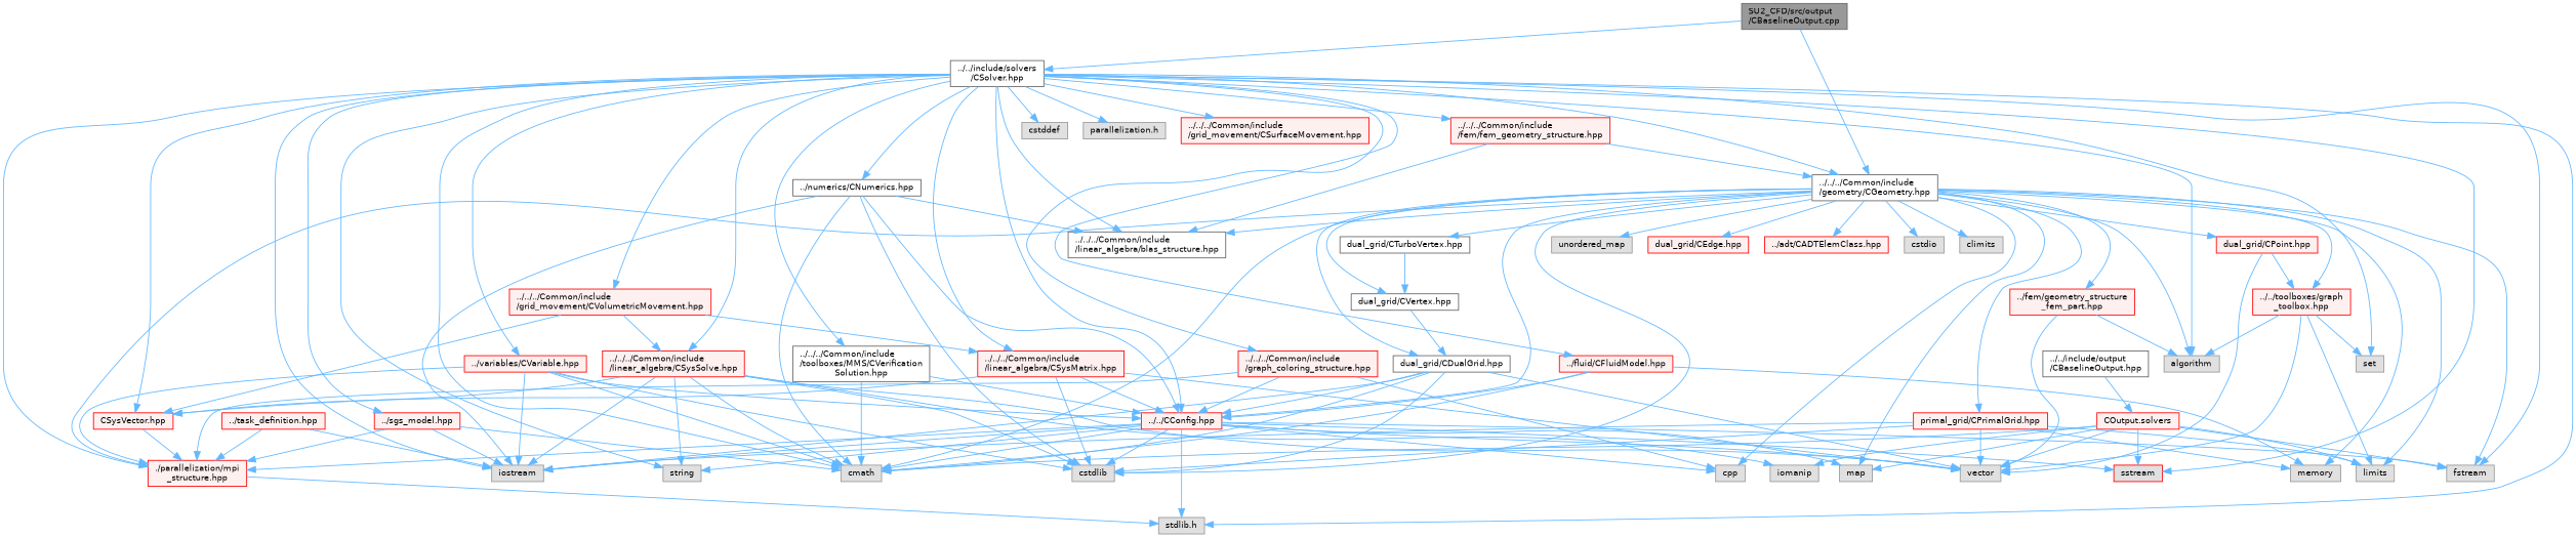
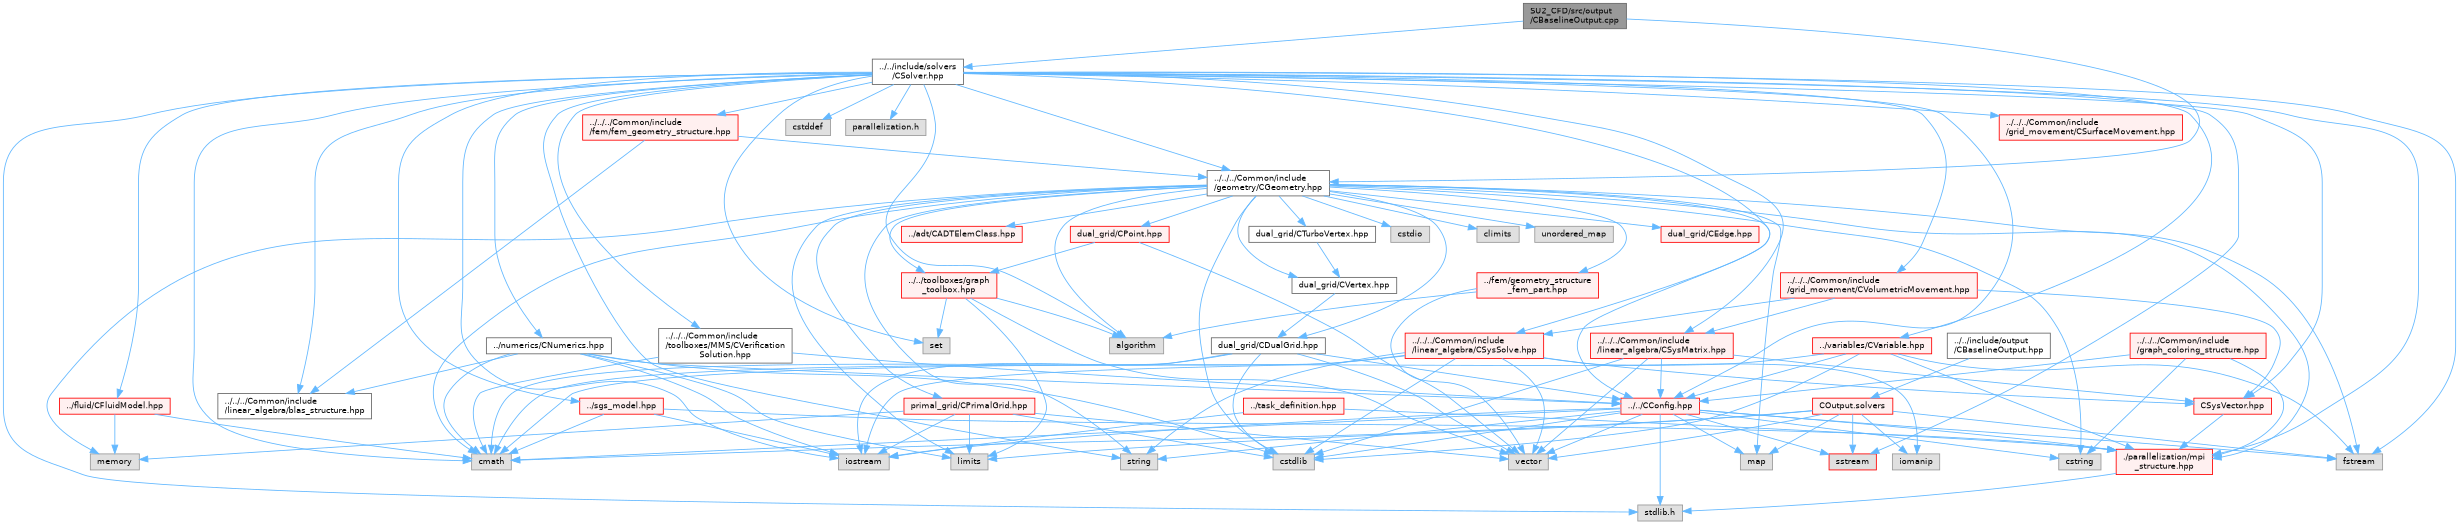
  digraph {
    node [color=red fillcolor="#FFF0F0" fontname=Helvetica fontsize=10 shape=box style=filled]
    edge [color=steelblue1 fontname=Helvetica fontsize=10 labelfontname=Helvetica labelfontsize=10 style=solid]
    n1 [color=gray40 fillcolor=grey60 fontcolor=black height=0.2 label="SU2_CFD/src/output\l/CBaselineOutput.cpp" width=0.4]
    n2 [color=grey40 fillcolor=white height=0.2 label="../../../Common/include\l/geometry/CGeometry.hpp" width=0.4]
    n3 [color=grey40 fillcolor=white height=0.2 label="../../include/solvers\l/CSolver.hpp" width=0.4]
    n4 [color=grey40 fillcolor=white height=0.2 label="../../include/output\l/CBaselineOutput.hpp" width=0.4]
    n5 [height=0.2 label="COutput.solvers" width=0.4]
    n6 [color=grey60 fillcolor="#E0E0E0" height=0.2 label=fstream width=0.4]
    n7 [color=grey60 fillcolor="#E0E0E0" height=0.2 label=cmath width=0.4]
    n8 [color=grey60 fillcolor="#E0E0E0" height=0.2 label=map width=0.4]
    n9 [color=grey60 fillcolor="#E0E0E0" height=0.2 label=limits width=0.4]
    n10 [height=0.2 label="./parallelization/mpi\l_structure.hpp" width=0.4]
    n11 [color=grey60 fillcolor="#E0E0E0" height=0.2 label=string width=0.4]
    n12 [color=grey60 fillcolor="#E0E0E0" height=0.2 label=algorithm width=0.4]
-   n13 [color=grey60 fillcolor="#E0E0E0" height=0.2 label=cpp width=0.4]
+   n13 [color=grey60 fillcolor="#E0E0E0" height=0.2 label=cstring width=0.4]
    n14 [color=grey60 fillcolor="#E0E0E0" height=0.2 label=cstdio width=0.4]
    n15 [color=grey60 fillcolor="#E0E0E0" height=0.2 label=cstdlib width=0.4]
    n16 [color=grey60 fillcolor="#E0E0E0" height=0.2 label=climits width=0.4]
    n17 [color=grey60 fillcolor="#E0E0E0" height=0.2 label=memory width=0.4]
    n18 [color=grey60 fillcolor="#E0E0E0" height=0.2 label=unordered_map width=0.4]
    n19 [height=0.2 label="primal_grid/CPrimalGrid.hpp" width=0.4]
    n20 [color=grey40 fillcolor=white height=0.2 label="dual_grid/CDualGrid.hpp" width=0.4]
    n21 [height=0.2 label="../../CConfig.hpp" width=0.4]
    n22 [height=0.2 label="dual_grid/CPoint.hpp" width=0.4]
    n23 [height=0.2 label="../../toolboxes/graph\l_toolbox.hpp" width=0.4]
    n24 [height=0.2 label="dual_grid/CEdge.hpp" width=0.4]
    n25 [color=grey40 fillcolor=white height=0.2 label="dual_grid/CVertex.hpp" width=0.4]
    n26 [color=grey40 fillcolor=white height=0.2 label="dual_grid/CTurboVertex.hpp" width=0.4]
    n27 [height=0.2 label="../fem/geometry_structure\l_fem_part.hpp" width=0.4]
    n28 [height=0.2 label="../adt/CADTElemClass.hpp" width=0.4]
    n29 [fillcolor="#E0E0E0" height=0.2 label=sstream width=0.4]
    n30 [color=grey60 fillcolor="#E0E0E0" height=0.2 label="stdlib.h" width=0.4]
    n31 [color=grey60 fillcolor="#E0E0E0" height=0.2 label=iostream width=0.4]
    n32 [color=grey60 fillcolor="#E0E0E0" height=0.2 label=set width=0.4]
    n33 [color=grey60 fillcolor="#E0E0E0" height=0.2 label=cstddef width=0.4]
    n34 [color=grey60 fillcolor="#E0E0E0" height=0.2 label="parallelization.h" width=0.4]
    n35 [height=0.2 label="../fluid/CFluidModel.hpp" width=0.4]
    n36 [color=grey40 fillcolor=white height=0.2 label="../numerics/CNumerics.hpp" width=0.4]
    n37 [color=grey40 fillcolor=white height=0.2 label="../../../Common/include\l/linear_algebra/blas_structure.hpp" width=0.4]
    n38 [height=0.2 label="../sgs_model.hpp" width=0.4]
    n39 [height=0.2 label="../../../Common/include\l/fem/fem_geometry_structure.hpp" width=0.4]
    n40 [height=0.2 label="../../../Common/include\l/linear_algebra/CSysMatrix.hpp" width=0.4]
    n41 [height=0.2 label="CSysVector.hpp" width=0.4]
    n42 [height=0.2 label="../../../Common/include\l/linear_algebra/CSysSolve.hpp" width=0.4]
    n43 [height=0.2 label="../../../Common/include\l/grid_movement/CSurfaceMovement.hpp" width=0.4]
    n44 [height=0.2 label="../../../Common/include\l/grid_movement/CVolumetricMovement.hpp" width=0.4]
    n45 [height=0.2 label="../../../Common/include\l/graph_coloring_structure.hpp" width=0.4]
    n46 [color=grey40 fillcolor=white height=0.2 label="../../../Common/include\l/toolboxes/MMS/CVerification\lSolution.hpp" width=0.4]
    n47 [height=0.2 label="../variables/CVariable.hpp" width=0.4]
    n48 [color=grey60 fillcolor="#E0E0E0" height=0.2 label=iomanip width=0.4]
    n49 [color=grey60 fillcolor="#E0E0E0" height=0.2 label=vector width=0.4]
    n50 [height=0.2 label="../task_definition.hpp" width=0.4]
    n1 -> n2
    n1 -> n3
    n2 -> n6
    n2 -> n7
    n2 -> n8
    n2 -> n9
    n2 -> n10
-   n2 -> n37
+   n2 -> n11
    n2 -> n12
    n2 -> n13
    n2 -> n14
    n2 -> n15
    n2 -> n16
    n2 -> n17
    n2 -> n18
    n2 -> n19
    n2 -> n20
    n2 -> n21
    n2 -> n22
    n2 -> n23
    n2 -> n24
    n2 -> n25
    n2 -> n26
    n2 -> n27
    n2 -> n28
    n3 -> n2
    n3 -> n6
    n3 -> n7
    n3 -> n10
    n3 -> n11
    n3 -> n12
    n3 -> n21
    n3 -> n29
    n3 -> n30
    n3 -> n31
    n3 -> n32
    n3 -> n33
    n3 -> n34
    n3 -> n35
    n3 -> n36
    n3 -> n37
    n3 -> n38
    n3 -> n39
    n3 -> n40
    n3 -> n41
    n3 -> n42
    n3 -> n43
    n3 -> n44
-   n3 -> n45
    n3 -> n46
    n3 -> n47
    n4 -> n5
    n5 -> n6
    n5 -> n7
    n5 -> n8
    n5 -> n9
    n5 -> n29
    n5 -> n48
    n5 -> n49
    n10 -> n30
    n19 -> n9
    n19 -> n15
    n19 -> n17
    n19 -> n31
    n19 -> n49
    n20 -> n7
    n20 -> n15
    n20 -> n21
    n20 -> n31
    n20 -> n49
    n21 -> n6
    n21 -> n7
    n21 -> n8
    n21 -> n10
    n21 -> n11
    n21 -> n13
    n21 -> n15
    n21 -> n29
    n21 -> n30
    n21 -> n31
    n21 -> n49
    n22 -> n23
    n22 -> n49
    n23 -> n9
    n23 -> n12
    n23 -> n32
    n23 -> n49
    n25 -> n20
    n26 -> n25
    n27 -> n12
    n27 -> n49
    n35 -> n7
    n35 -> n17
-   n35 -> n21
    n36 -> n7
+   n36 -> n9
    n36 -> n15
    n36 -> n21
    n36 -> n31
    n36 -> n37
    n38 -> n7
    n38 -> n10
    n38 -> n31
    n39 -> n2
    n39 -> n37
    n40 -> n15
    n40 -> n21
    n40 -> n41
    n40 -> n49
    n41 -> n10
    n42 -> n7
    n42 -> n11
    n42 -> n15
    n42 -> n31
    n42 -> n41
    n42 -> n48
    n42 -> n49
    n44 -> n40
    n44 -> n41
    n44 -> n42
    n45 -> n10
    n45 -> n13
    n45 -> n21
    n46 -> n7
    n46 -> n21
    n47 -> n7
    n47 -> n10
    n47 -> n15
    n47 -> n21
-   n47 -> n31
+   n47 -> n6
    n50 -> n10
    n50 -> n31
  }
